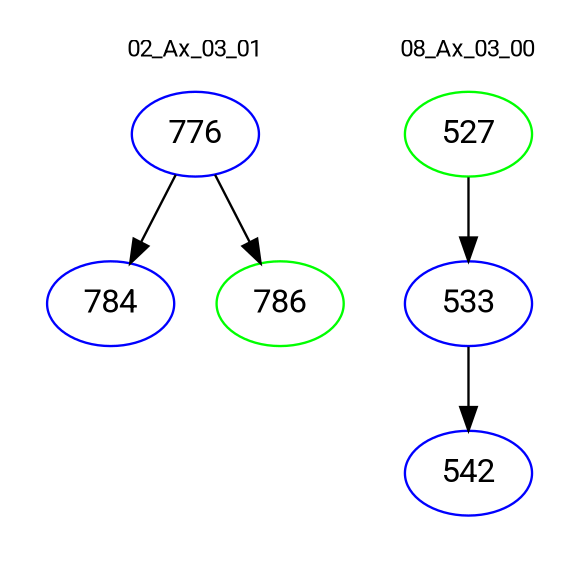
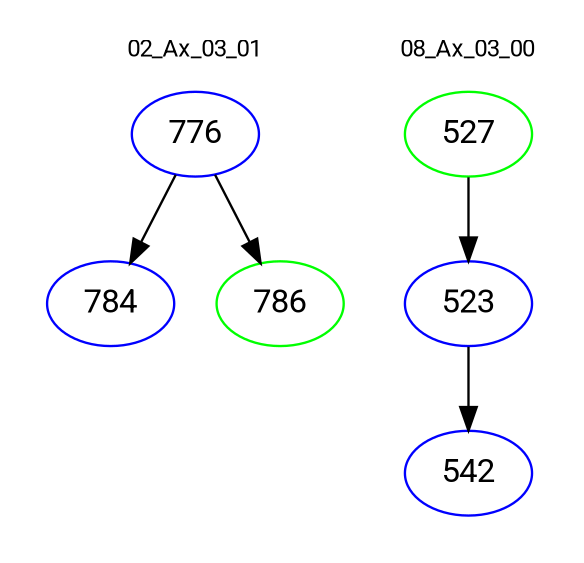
  digraph {
    fontname=Roboto
    node [color=blue fontname=Roboto]
    edge [color=black fontname=Roboto]
    n1 [label=776]
    n2 [label=784]
    n3 [color=green label=786]
-   n4 [label=533]
+   n4 [label=523]
    n5 [label=542]
    n6 [color=green label=527]
    subgraph cluster_1 {
      color=white
      fontsize=10
      label="02_Ax_03_01"
      n1
      n2
      n3
    }
    subgraph cluster_2 {
      color=white
      fontsize=10
      label="08_Ax_03_00"
      n4
      n5
      n6
    }
    n1 -> n2
    n1 -> n3
    n4 -> n5
    n6 -> n4
  }
